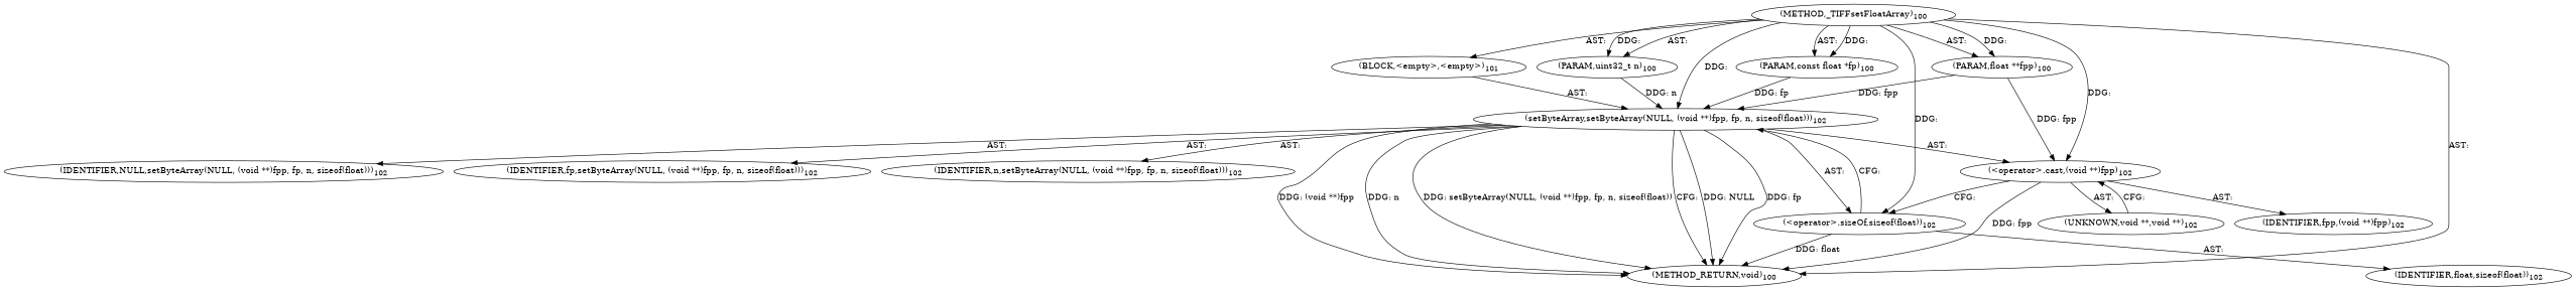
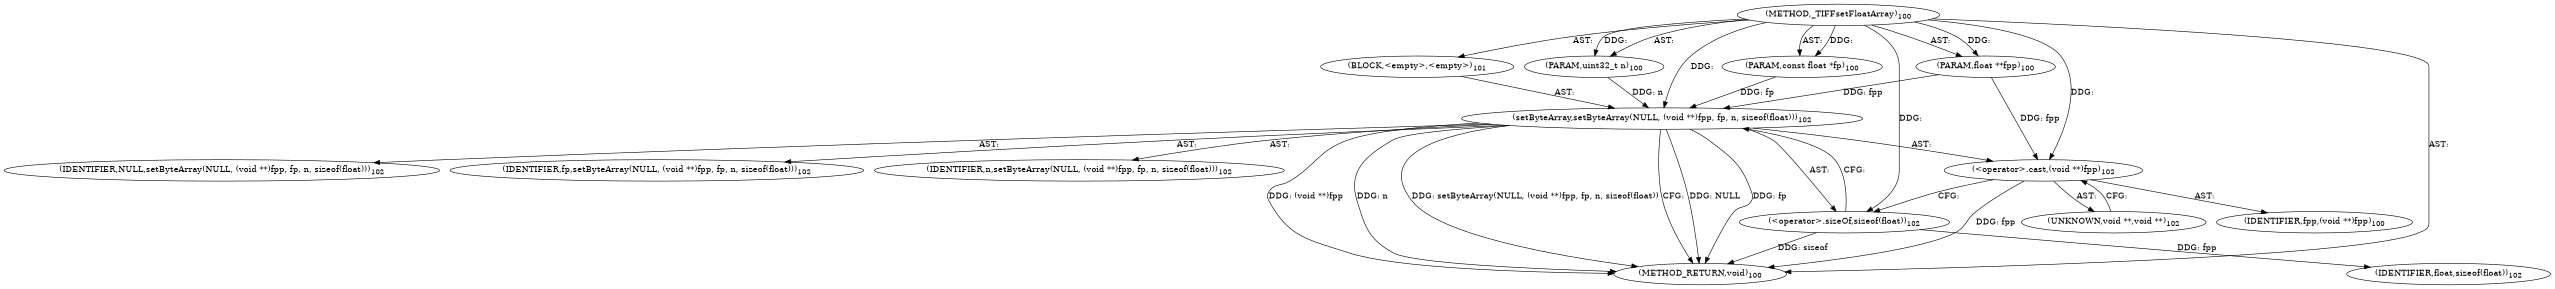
  digraph {
    n1 [label=<(METHOD,_TIFFsetFloatArray)<SUB>100</SUB>>]
    n2 [label=<(PARAM,float **fpp)<SUB>100</SUB>>]
    n3 [label=<(PARAM,const float *fp)<SUB>100</SUB>>]
    n4 [label=<(PARAM,uint32_t n)<SUB>100</SUB>>]
    n5 [label=<(BLOCK,&lt;empty&gt;,&lt;empty&gt;)<SUB>101</SUB>>]
    n6 [label=<(setByteArray,setByteArray(NULL, (void **)fpp, fp, n, sizeof(float)))<SUB>102</SUB>>]
    n7 [label=<(&lt;operator&gt;.cast,(void **)fpp)<SUB>102</SUB>>]
    n8 [label=<(&lt;operator&gt;.sizeOf,sizeof(float))<SUB>102</SUB>>]
    n9 [label=<(METHOD_RETURN,void)<SUB>100</SUB>>]
    n10 [label=<(IDENTIFIER,NULL,setByteArray(NULL, (void **)fpp, fp, n, sizeof(float)))<SUB>102</SUB>>]
    n11 [label=<(IDENTIFIER,fp,setByteArray(NULL, (void **)fpp, fp, n, sizeof(float)))<SUB>102</SUB>>]
    n12 [label=<(IDENTIFIER,n,setByteArray(NULL, (void **)fpp, fp, n, sizeof(float)))<SUB>102</SUB>>]
    n13 [label=<(UNKNOWN,void **,void **)<SUB>102</SUB>>]
-   n14 [label=<(IDENTIFIER,fpp,(void **)fpp)<SUB>102</SUB>>]
+   n14 [label=<(IDENTIFIER,fpp,(void **)fpp)<SUB>100</SUB>>]
    n15 [label=<(IDENTIFIER,float,sizeof(float))<SUB>102</SUB>>]
    n1 -> n2 [label="AST: "]
    n1 -> n2 [label="DDG: "]
    n1 -> n3 [label="AST: "]
    n1 -> n3 [label="DDG: "]
    n1 -> n4 [label="AST: "]
    n1 -> n4 [label="DDG: "]
    n1 -> n5 [label="AST: "]
    n1 -> n6 [label="DDG: "]
    n1 -> n7 [label="DDG: "]
    n1 -> n8 [label="DDG: "]
    n1 -> n9 [label="AST: "]
    n2 -> n6 [label="DDG: fpp"]
    n2 -> n7 [label="DDG: fpp"]
    n3 -> n6 [label="DDG: fp"]
    n4 -> n6 [label="DDG: n"]
    n5 -> n6 [label="AST: "]
    n6 -> n7 [label="AST: "]
    n6 -> n8 [label="AST: "]
    n6 -> n9 [label="CFG: "]
    n6 -> n9 [label="DDG: (void **)fpp"]
    n6 -> n9 [label="DDG: fp"]
    n6 -> n9 [label="DDG: n"]
    n6 -> n9 [label="DDG: setByteArray(NULL, (void **)fpp, fp, n, sizeof(float))"]
    n6 -> n9 [label="DDG: NULL"]
    n6 -> n10 [label="AST: "]
    n6 -> n11 [label="AST: "]
    n6 -> n12 [label="AST: "]
    n7 -> n8 [label="CFG: "]
    n7 -> n9 [label="DDG: fpp"]
    n7 -> n13 [label="AST: "]
    n7 -> n14 [label="AST: "]
    n8 -> n6 [label="CFG: "]
-   n8 -> n9 [label="DDG: float"]
-   n8 -> n15 [label="AST: "]
+   n8 -> n9 [label="DDG: sizeof"]
+   n8 -> n15 [label="DDG: fpp"]
    n13 -> n7 [label="CFG: "]
  }
